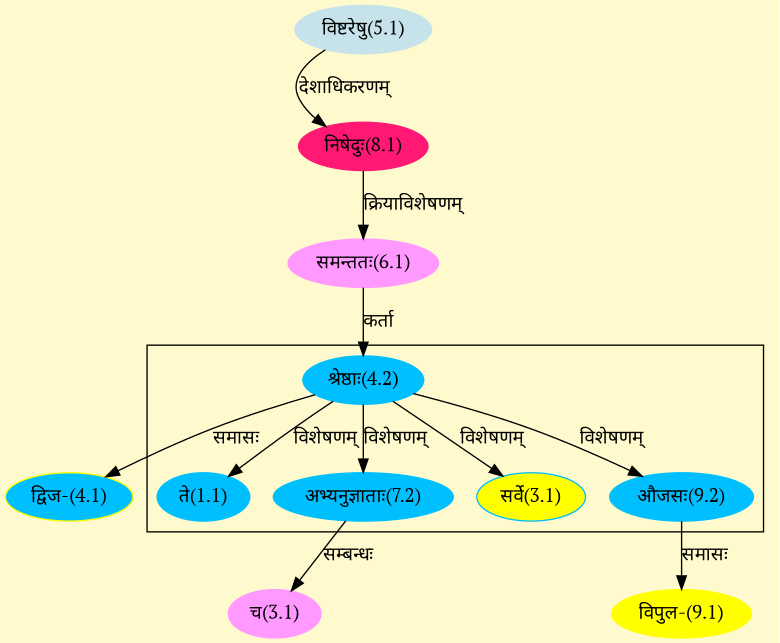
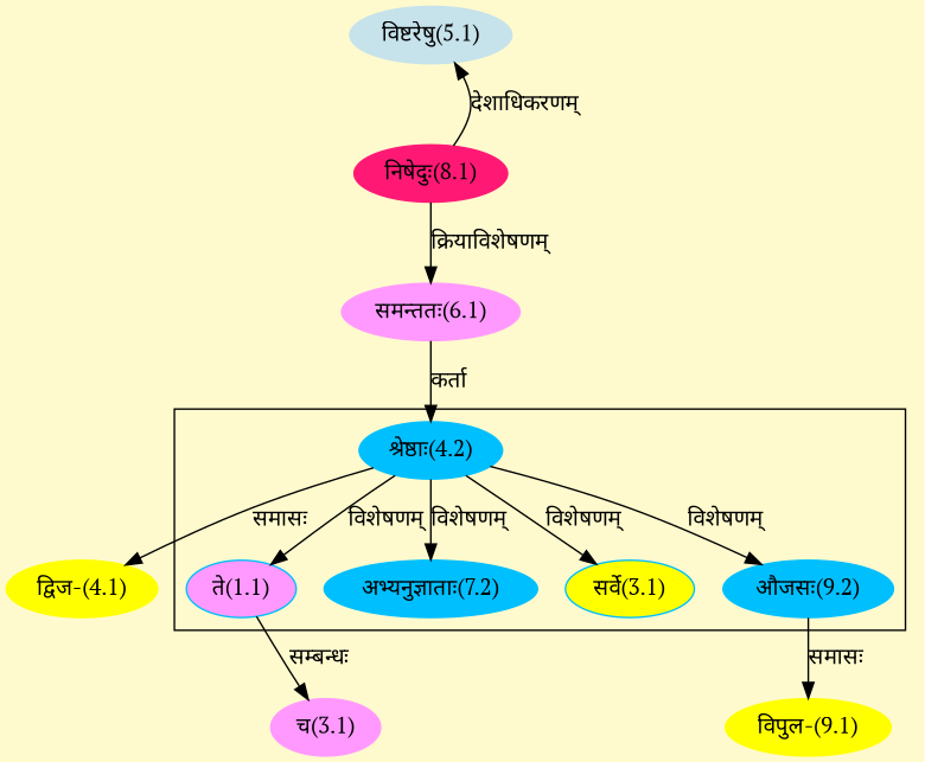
  digraph {
    bgcolor=lemonchiffon1
    compound=true
    fontname="PT Serif"
    rankdir=BT
    node [color="#00BFFF" fontname="PT Serif" style=filled]
    edge [dir=back fontname="PT Serif"]
-   n1 [label="ते(1.1)"]
+   n1 [label="ते(1.1)" fillcolor="#FF99FF"]
    n2 [label="श्रेष्ठाः(4.2)"]
    n3 [fillcolor="#FFFF00" label="सर्वे(3.1)"]
    n4 [label="अभ्यनुज्ञाताः(7.2)"]
    n5 [label="औजसः(9.2)"]
    n6 [color="#FF99FF" label="समन्ततः(6.1)"]
    n7 [color="#FF1975" label="निषेदुः(8.1)"]
    n8 [color="#FF99FF" label="च(3.1)"]
-   n9 [color="#FFFF00" label="द्विज-(4.1)" fillcolor="#00BFFF"]
+   n9 [color="#FFFF00" label="द्विज-(4.1)"]
    n10 [color="#C6E2EB" label="विष्टरेषु(5.1)"]
    n11 [color="#FFFF00" label="विपुल-(9.1)"]
    subgraph cluster_1 {
      n1
      n2
      n3
      n4
      n5
    }
    n1 -> n2 [label="विशेषणम्"]
    n2 -> n6 [label="कर्ता"]
    n3 -> n2 [label="विशेषणम्"]
    n4 -> n2 [label="विशेषणम्"]
    n5 -> n2 [label="विशेषणम्"]
    n6 -> n7 [label="क्रियाविशेषणम्"]
-   n8 -> n4 [label="सम्बन्धः"]
+   n8 -> n1 [label="सम्बन्धः"]
    n9 -> n2 [label="समासः"]
-   n7 -> n10 [label="देशाधिकरणम्"]
+   n10 -> n7 [label="देशाधिकरणम्"]
    n11 -> n5 [label="समासः"]
  }
